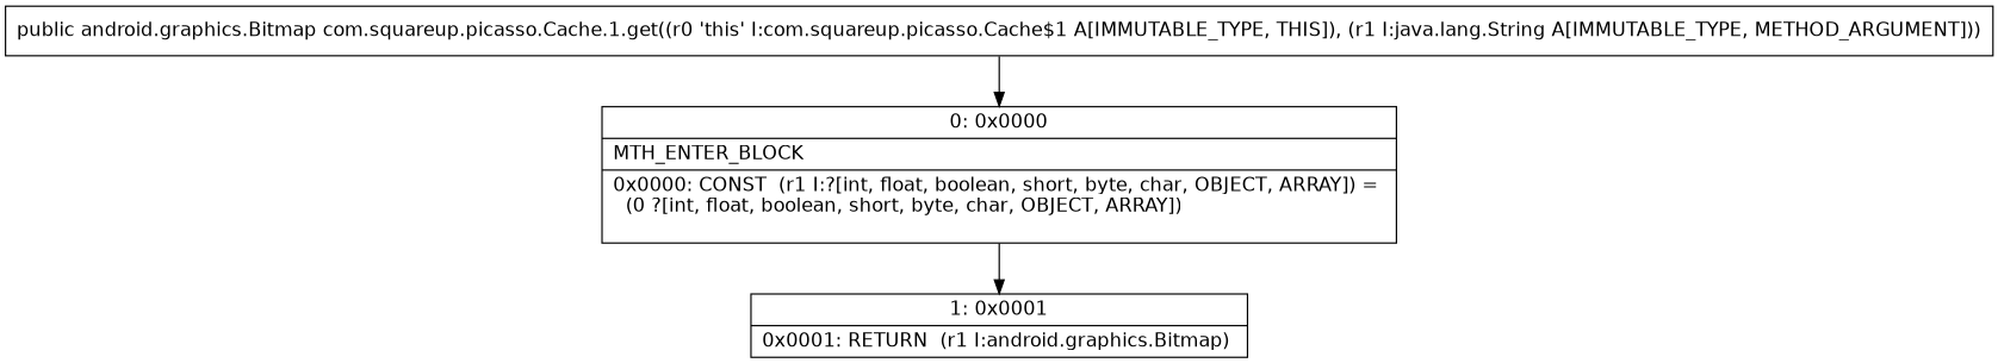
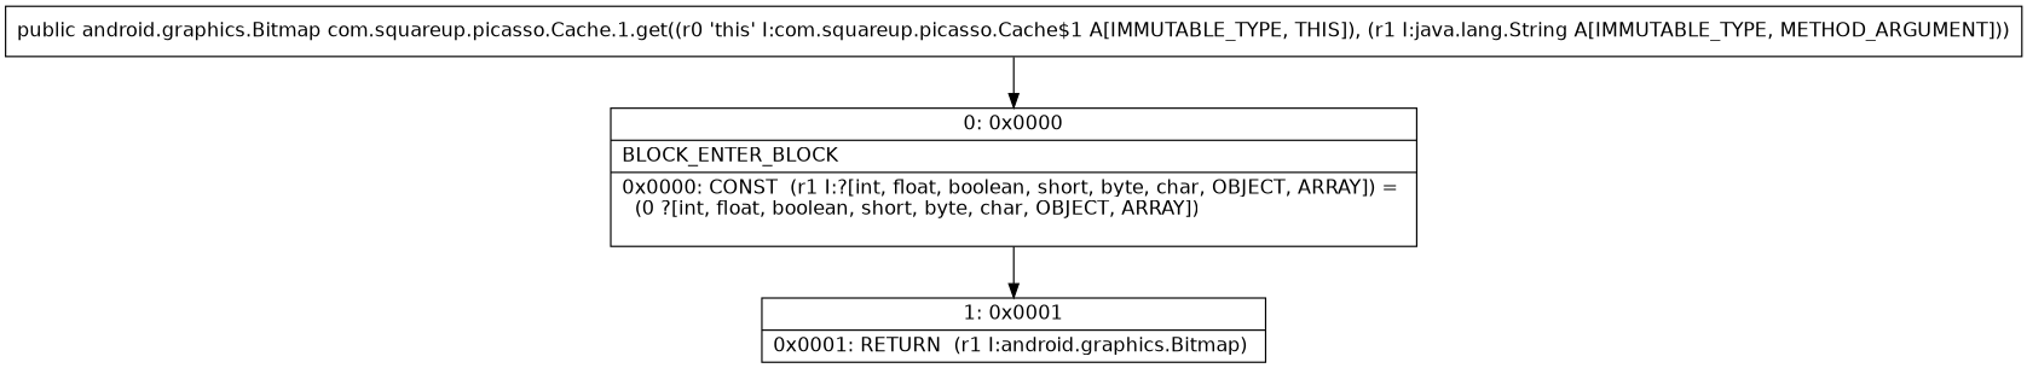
  digraph {
    fontname="DejaVu Sans"
    node [shape=record fontname="DejaVu Sans"]
    edge [fontname="DejaVu Sans"]
-   n1 [label="{0\:\ 0x0000|MTH_ENTER_BLOCK\l|0x0000: CONST  (r1 I:?[int, float, boolean, short, byte, char, OBJECT, ARRAY]) = \l  (0 ?[int, float, boolean, short, byte, char, OBJECT, ARRAY])\l \l}"]
+   n1 [label="{0\:\ 0x0000|BLOCK_ENTER_BLOCK\l|0x0000: CONST  (r1 I:?[int, float, boolean, short, byte, char, OBJECT, ARRAY]) = \l  (0 ?[int, float, boolean, short, byte, char, OBJECT, ARRAY])\l \l}"]
    n2 [label="{1\:\ 0x0001|0x0001: RETURN  (r1 I:android.graphics.Bitmap) \l}"]
    n3 [label="{public android.graphics.Bitmap com.squareup.picasso.Cache.1.get((r0 'this' I:com.squareup.picasso.Cache$1 A[IMMUTABLE_TYPE, THIS]), (r1 I:java.lang.String A[IMMUTABLE_TYPE, METHOD_ARGUMENT])) }"]
    n1 -> n2
    n3 -> n1
  }
